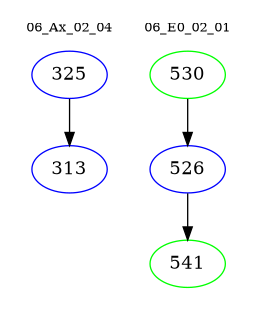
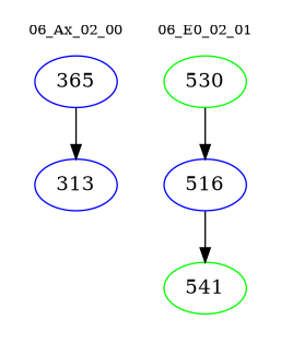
  digraph {
    node [color=blue]
    edge [color=black]
-   n1 [label=325]
+   n1 [label=365]
    n2 [label=313]
    n3 [color=green label=530]
-   n4 [label=526]
+   n4 [label=516]
    n5 [color=green label=541]
    subgraph cluster_1 {
      color=white
      fontsize=10
-     label="06_Ax_02_04"
+     label="06_Ax_02_00"
      n1
      n2
    }
    subgraph cluster_2 {
      color=white
      fontsize=10
      label="06_E0_02_01"
      n3
      n4
      n5
    }
    n1 -> n2
    n3 -> n4
    n4 -> n5
  }
